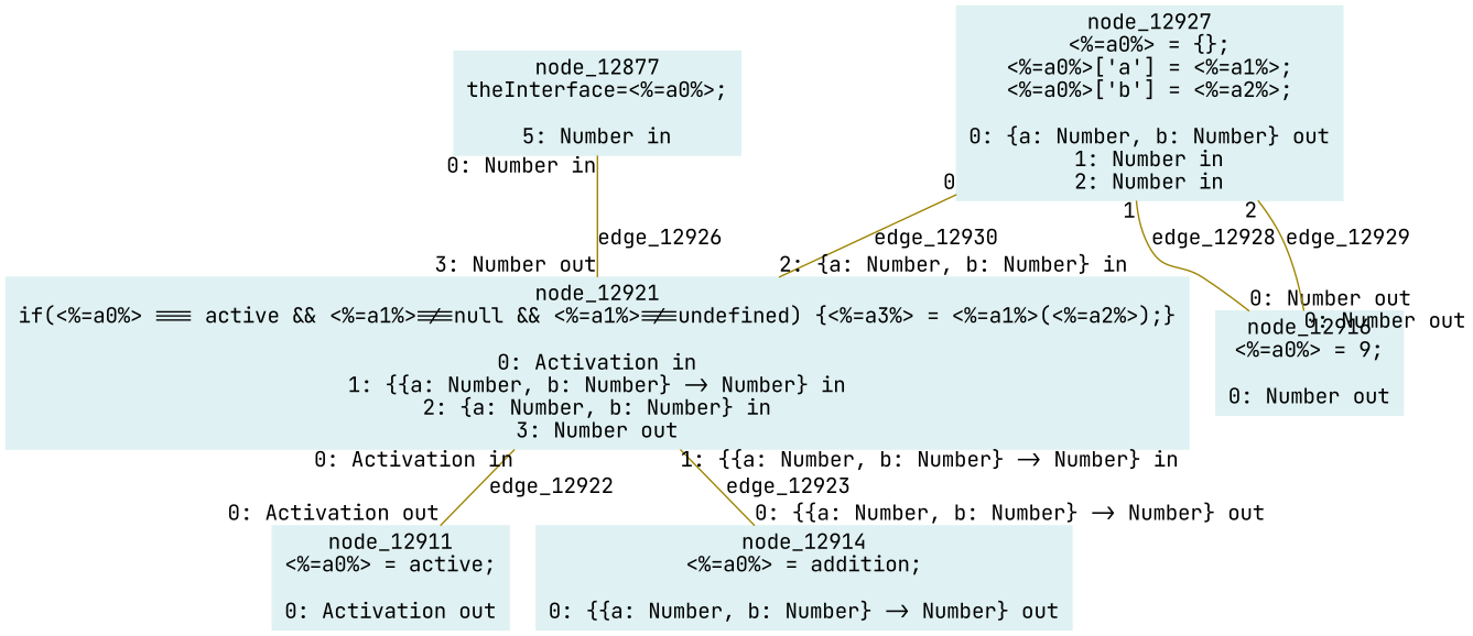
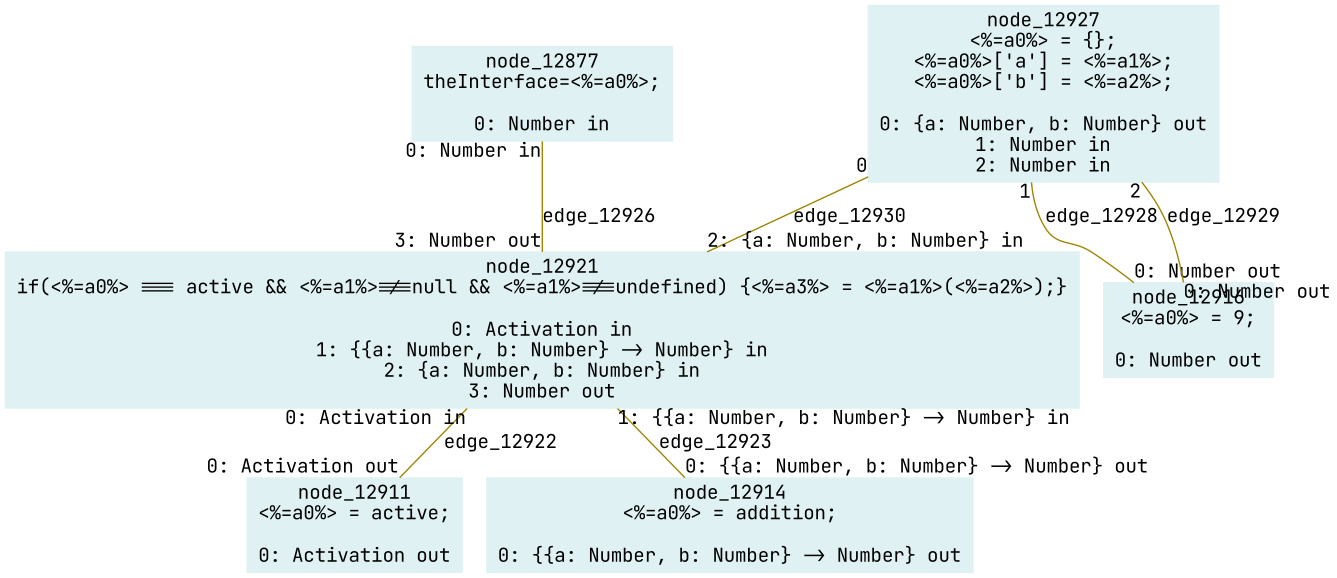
  digraph {
    fontname="JetBrains Mono"
    node [color="#dff1f2" fontname="JetBrains Mono" shape=box style=filled]
    edge [arrowHead=none arrowsize=1 color="#9d8400" dir=none fontname="JetBrains Mono" headlabel="0: Number out"]
-   n1 [label="node_12877\ntheInterface=<%=a0%>;\n\n5: Number in"]
+   n1 [label="node_12877\ntheInterface=<%=a0%>;\n\n0: Number in"]
    n2 [label="node_12921\nif(<%=a0%> === active && <%=a1%>!==null && <%=a1%>!==undefined) {<%=a3%> = <%=a1%>(<%=a2%>);}\n\n0: Activation in\n1: {{a: Number, b: Number} -> Number} in\n2: {a: Number, b: Number} in\n3: Number out"]
    n3 [label="node_12911\n<%=a0%> = active;\n\n0: Activation out"]
    n4 [label="node_12914\n<%=a0%> = addition;\n\n0: {{a: Number, b: Number} -> Number} out"]
    n5 [label="node_12916\n<%=a0%> = 9;\n\n0: Number out"]
    n6 [label="node_12927\n<%=a0%> = {};\n<%=a0%>['a'] = <%=a1%>;\n<%=a0%>['b'] = <%=a2%>;\n\n0: {a: Number, b: Number} out\n1: Number in\n2: Number in"]
    n1 -> n2 [headlabel="3: Number out" label=edge_12926 taillabel="0: Number in"]
    n2 -> n3 [headlabel="0: Activation out" label=edge_12922 taillabel="0: Activation in"]
    n2 -> n4 [headlabel="0: {{a: Number, b: Number} -> Number} out" label=edge_12923 taillabel="1: {{a: Number, b: Number} -> Number} in"]
    n6 -> n2 [headlabel="2: {a: Number, b: Number} in" label=edge_12930 taillabel=0]
    n6 -> n5 [label=edge_12928 taillabel=1]
    n6 -> n5 [label=edge_12929 taillabel=2]
  }
